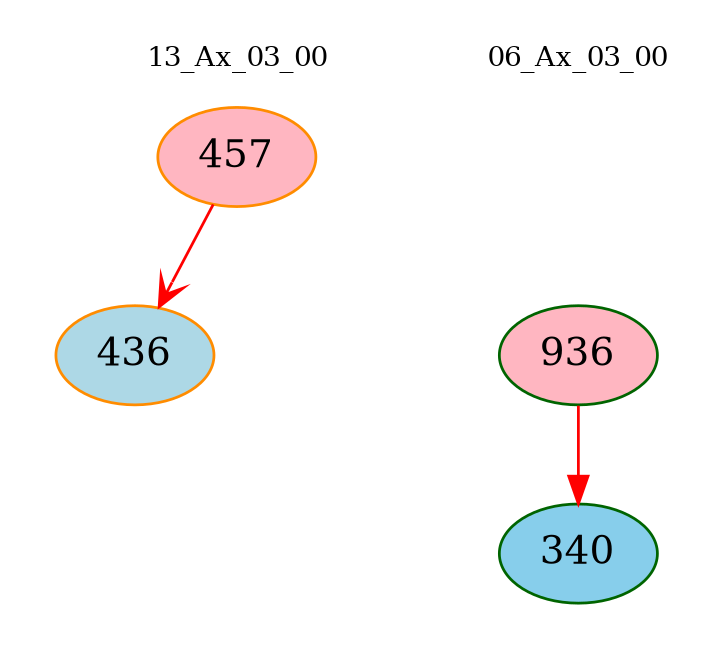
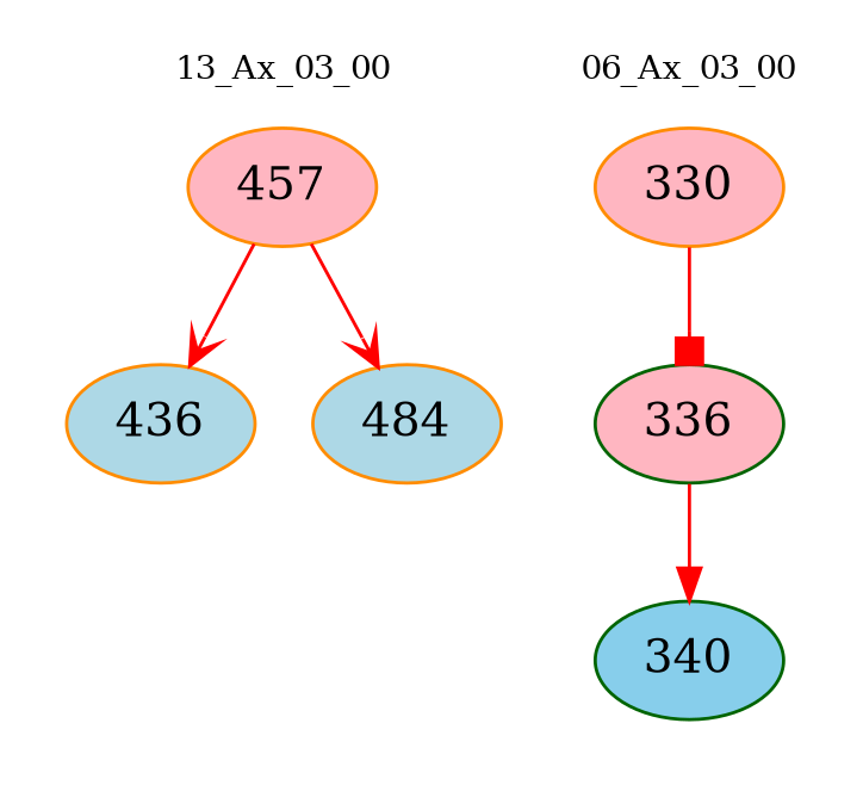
  digraph {
    node [color=darkorange fillcolor=lightpink style=filled]
    edge [arrowhead=vee color=red]
    n1 [label=457]
    n2 [fillcolor=lightblue label=436]
+   n3 [fillcolor=lightblue label=484]
+   n4 [label=330]
    n5 [color=darkgreen fillcolor=skyblue label=340]
-   n6 [color=darkgreen label=936]
+   n6 [color=darkgreen label=336]
    subgraph cluster_1 {
      color=white
      fontsize=10
      label="13_Ax_03_00"
      n1
      n2
+     n3
    }
    subgraph cluster_2 {
      color=white
      fontsize=10
      label="06_Ax_03_00"
+     n4
      n5
      n6
    }
    n1 -> n2
+   n1 -> n3
+   n4 -> n6 [arrowhead=box]
    n6 -> n5 [arrowhead=normal]
  }
